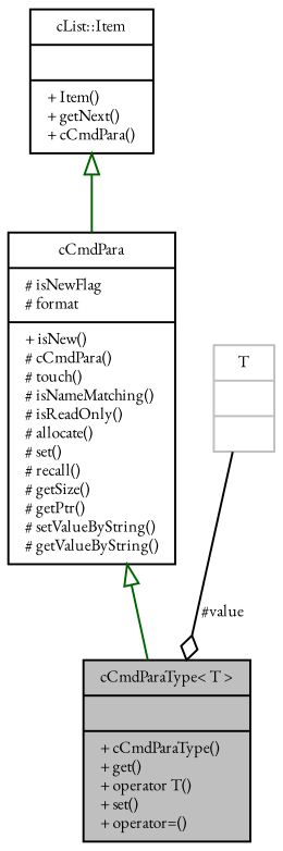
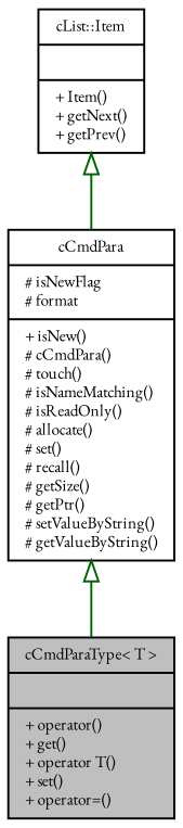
  digraph {
    fontname="EB Garamond"
    node [color=black fillcolor=white fontname="EB Garamond" fontsize=8 shape=record style=filled]
    edge [arrowtail=onormal color=darkgreen dir=back fontname="EB Garamond" fontsize=8 labelfontname=Sans labelfontsize=8 style=solid]
-   n1 [fillcolor=grey75 fontcolor=black height=0.2 label="{cCmdParaType\< T \>\n||+ cCmdParaType()\l+ get()\l+ operator T()\l+ set()\l+ operator=()\l}" width=0.4]
+   n1 [fillcolor=grey75 fontcolor=black height=0.2 label="{cCmdParaType\< T \>\n||+ operator()\l+ get()\l+ operator T()\l+ set()\l+ operator=()\l}" width=0.4]
    n2 [height=0.2 label="{cCmdPara\n|# isNewFlag\l# format\l|+ isNew()\l# cCmdPara()\l# touch()\l# isNameMatching()\l# isReadOnly()\l# allocate()\l# set()\l# recall()\l# getSize()\l# getPtr()\l# setValueByString()\l# getValueByString()\l}" width=0.4]
-   n3 [height=0.2 label="{cList::Item\n||+ Item()\l+ getNext()\l+ cCmdPara()\l}" width=0.4]
-   n4 [color=grey75 height=0.2 label="{T\n||}" width=0.4]
+   n3 [height=0.2 label="{cList::Item\n||+ Item()\l+ getNext()\l+ getPrev()\l}" width=0.4]
    n2 -> n1
    n3 -> n2
-   n4 -> n1 [arrowhead=odiamond color=black label=" #value" arrowtail="" dir=""]
  }
